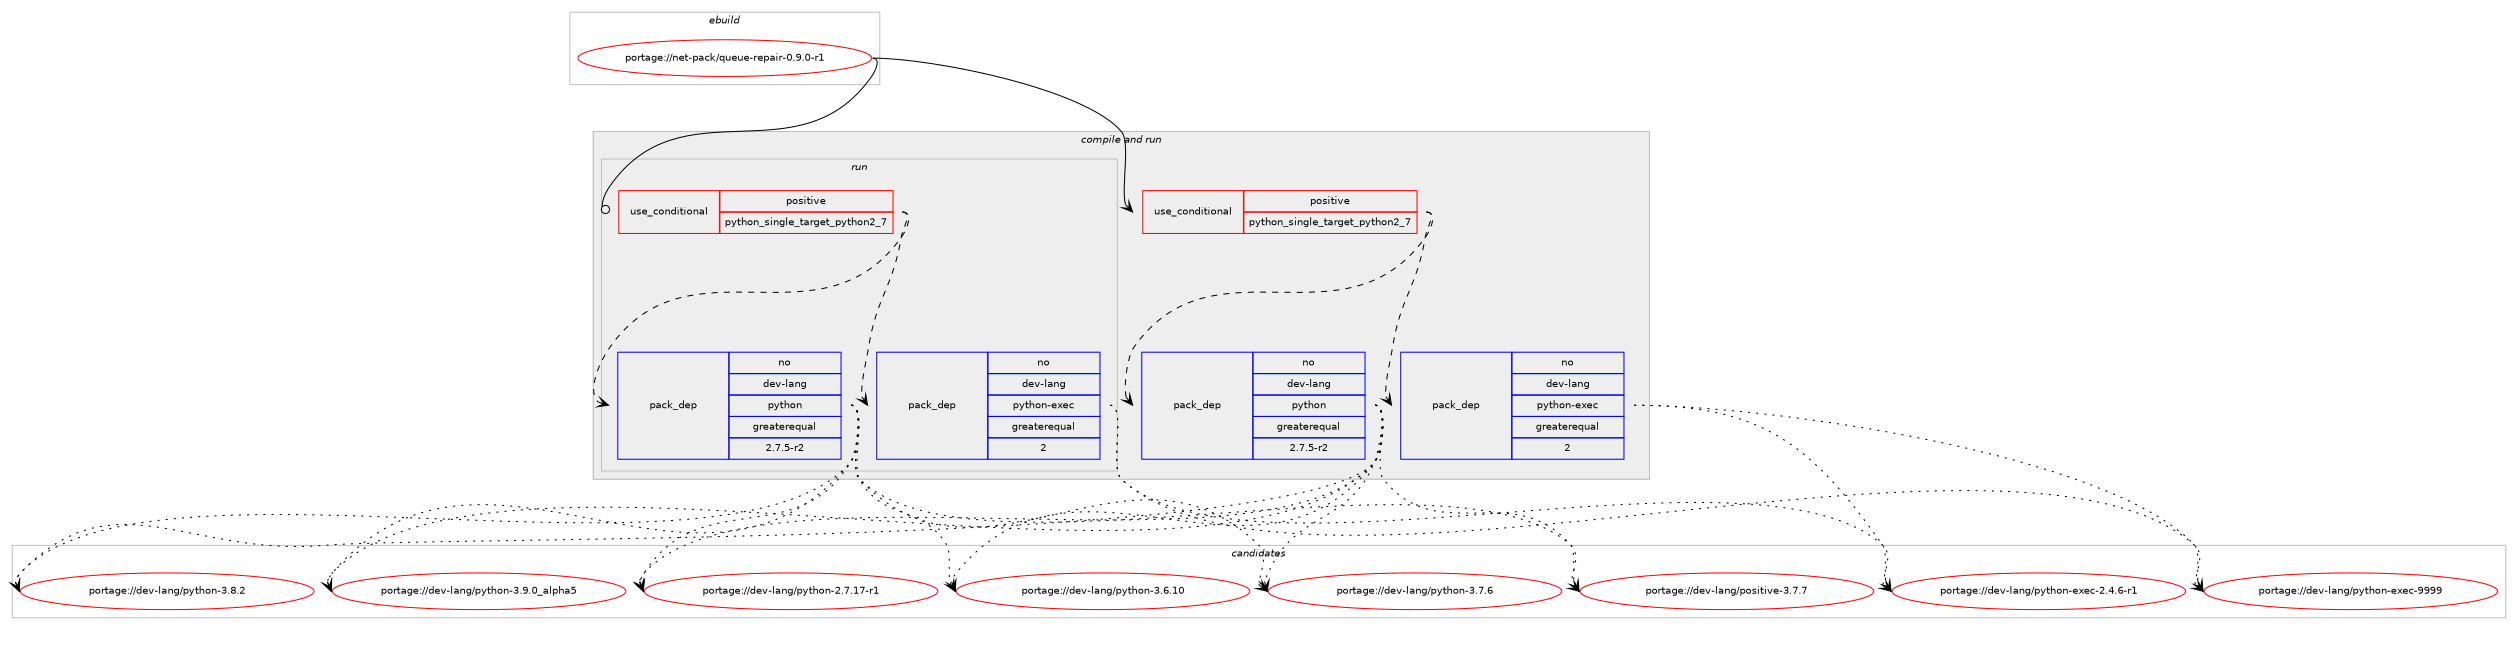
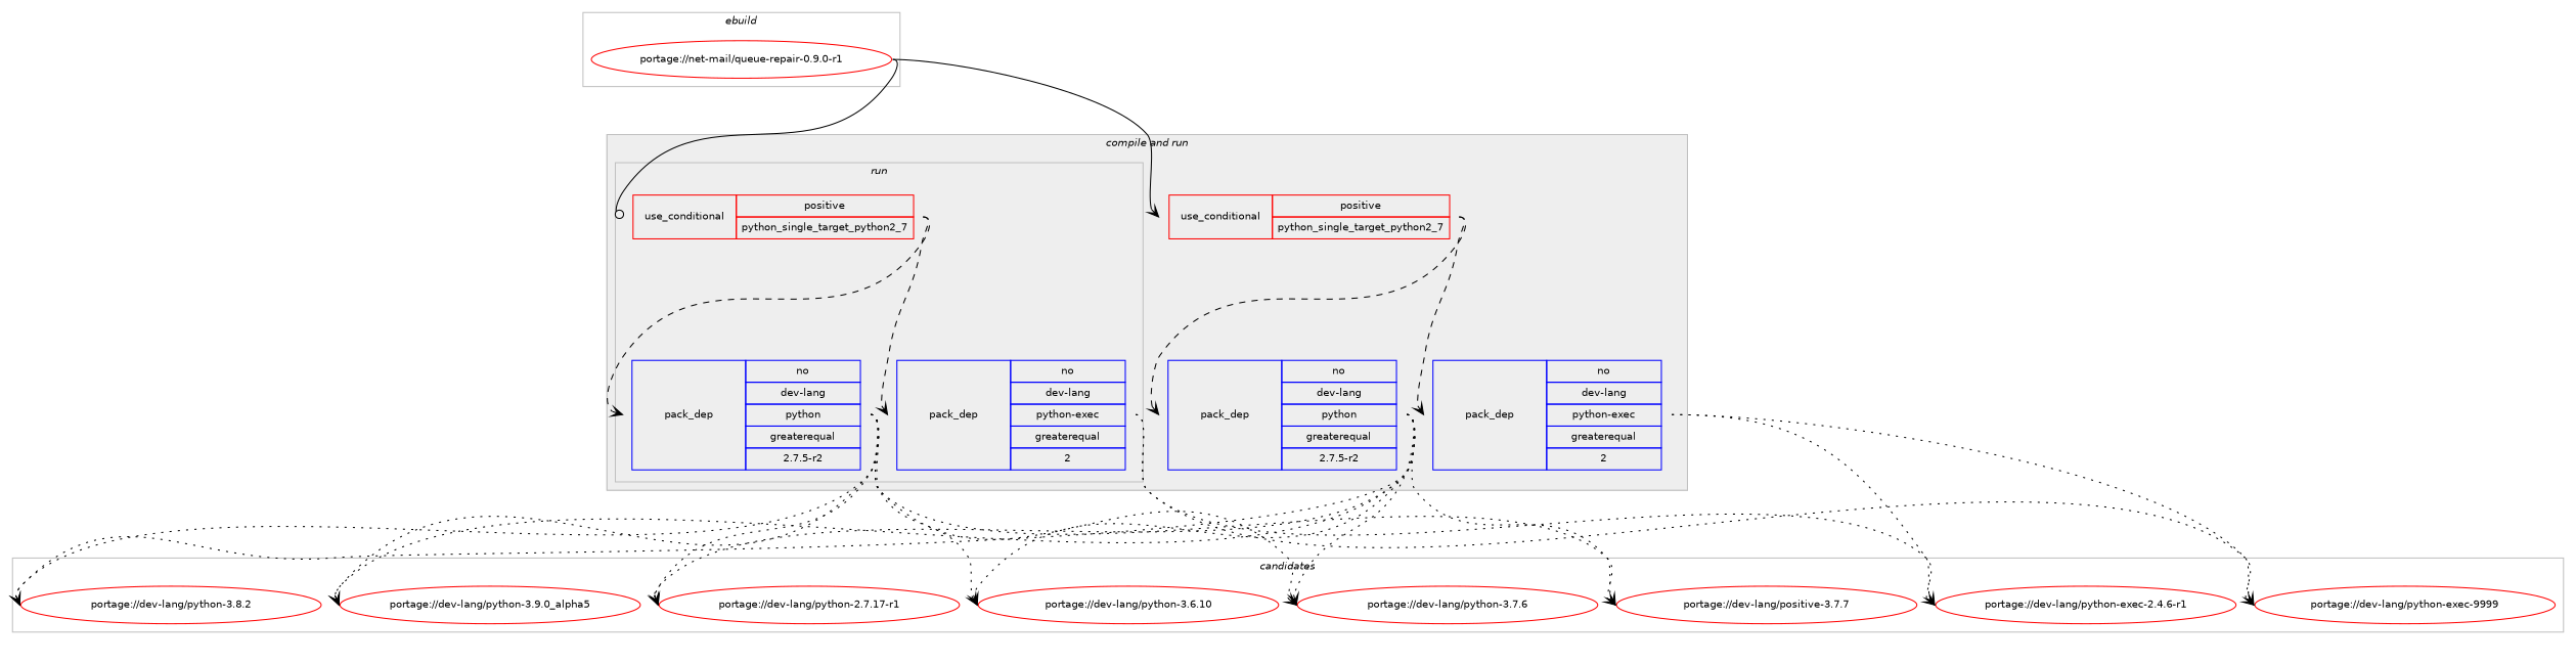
  digraph {
    compound=true
    concentrate=true
    fontname=Helvetica
    fontsize=10
    newrank=true
    rankdir=TB
    ranksep=1.5
    node [color=red fontname=Helvetica fontsize=10]
    edge [arrowhead=vee headport=w style=dotted tailport=e weight=100]
-   n1 [label="portage://net-pack/queue-repair-0.9.0-r1" width=4]
+   n1 [label="portage://net-mail/queue-repair-0.9.0-r1" width=4]
    n2 [color=blue label=<<TABLE BORDER="0" CELLBORDER="1" CELLSPACING="0" CELLPADDING="4" WIDTH="220"><TR><TD ROWSPAN="6" CELLPADDING="30">pack_dep</TD></TR><TR><TD WIDTH="110">no</TD></TR><TR><TD>dev-lang</TD></TR><TR><TD>python</TD></TR><TR><TD>greaterequal</TD></TR><TR><TD>2.7.5-r2</TD></TR></TABLE>> shape=none]
    n3 [color=blue label=<<TABLE BORDER="0" CELLBORDER="1" CELLSPACING="0" CELLPADDING="4" WIDTH="220"><TR><TD ROWSPAN="6" CELLPADDING="30">pack_dep</TD></TR><TR><TD WIDTH="110">no</TD></TR><TR><TD>dev-lang</TD></TR><TR><TD>python-exec</TD></TR><TR><TD>greaterequal</TD></TR><TR><TD>2</TD></TR></TABLE>> shape=none]
    n4 [label=<<TABLE BORDER="0" CELLBORDER="1" CELLSPACING="0" CELLPADDING="4"><TR><TD ROWSPAN="3" CELLPADDING="10">use_conditional</TD></TR><TR><TD>positive</TD></TR><TR><TD>python_single_target_python2_7</TD></TR></TABLE>> shape=none]
    n5 [color=blue label=<<TABLE BORDER="0" CELLBORDER="1" CELLSPACING="0" CELLPADDING="4" WIDTH="220"><TR><TD ROWSPAN="6" CELLPADDING="30">pack_dep</TD></TR><TR><TD WIDTH="110">no</TD></TR><TR><TD>dev-lang</TD></TR><TR><TD>python</TD></TR><TR><TD>greaterequal</TD></TR><TR><TD>2.7.5-r2</TD></TR></TABLE>> shape=none]
    n6 [color=blue label=<<TABLE BORDER="0" CELLBORDER="1" CELLSPACING="0" CELLPADDING="4" WIDTH="220"><TR><TD ROWSPAN="6" CELLPADDING="30">pack_dep</TD></TR><TR><TD WIDTH="110">no</TD></TR><TR><TD>dev-lang</TD></TR><TR><TD>python-exec</TD></TR><TR><TD>greaterequal</TD></TR><TR><TD>2</TD></TR></TABLE>> shape=none]
    n7 [label=<<TABLE BORDER="0" CELLBORDER="1" CELLSPACING="0" CELLPADDING="4"><TR><TD ROWSPAN="3" CELLPADDING="10">use_conditional</TD></TR><TR><TD>positive</TD></TR><TR><TD>python_single_target_python2_7</TD></TR></TABLE>> shape=none]
    n8 [label="portage://dev-lang/python-3.9.0_alpha5" width=4]
    n9 [label="portage://dev-lang/python-3.8.2" width=4]
    n10 [label="portage://dev-lang/positive-3.7.7" width=4]
    n11 [label="portage://dev-lang/python-3.7.6" width=4]
    n12 [label="portage://dev-lang/python-3.6.10" width=4]
    n13 [label="portage://dev-lang/python-2.7.17-r1" width=4]
    n14 [label="portage://dev-lang/python-exec-9999" width=4]
    n15 [label="portage://dev-lang/python-exec-2.4.6-r1" width=4]
    subgraph cluster_1 {
      color=gray
      label=<<i>ebuild</i>>
      rank=same
      n1
    }
    subgraph cluster_2 {
      color=gray
      label=<<i>dependencies</i>>
      subgraph cluster_3 {
        color=gray
        fillcolor="#eeeeee"
        label=<<i>compile</i>>
        style=filled
        subgraph sub_4 {
          color=gray
          fillcolor="#eeeeee"
          label=<<i>compile</i>>
          style=filled
          n4
          subgraph sub_5 {
            color=gray
            fillcolor="#eeeeee"
            label=<<i>compile</i>>
            style=filled
            n2
          }
          subgraph sub_6 {
            color=gray
            fillcolor="#eeeeee"
            label=<<i>compile</i>>
            style=filled
            n3
          }
        }
      }
      subgraph cluster_7 {
        color=gray
        fillcolor="#eeeeee"
        label=<<i>compile and run</i>>
        style=filled
      }
      subgraph cluster_8 {
        color=gray
        fillcolor="#eeeeee"
        label=<<i>run</i>>
        style=filled
        subgraph sub_9 {
          color=gray
          fillcolor="#eeeeee"
          label=<<i>run</i>>
          style=filled
          n7
          subgraph sub_10 {
            color=gray
            fillcolor="#eeeeee"
            label=<<i>run</i>>
            style=filled
            n5
          }
          subgraph sub_11 {
            color=gray
            fillcolor="#eeeeee"
            label=<<i>run</i>>
            style=filled
            n6
          }
        }
      }
    }
    subgraph cluster_12 {
      color=gray
      label=<<i>candidates</i>>
      rank=same
      subgraph sub_13 {
        color=black
        label=<<i>candidates</i>>
        nodesep=1
        rank=same
        n8
        n9
        n10
        n11
        n12
        n13
      }
      subgraph sub_14 {
        color=black
        label=<<i>candidates</i>>
        nodesep=1
        rank=same
        n14
        n15
      }
      subgraph sub_15 {
        color=black
        label=<<i>candidates</i>>
        nodesep=1
        rank=same
        n8
        n9
        n10
        n11
        n12
        n13
      }
      subgraph sub_16 {
        color=black
        label=<<i>candidates</i>>
        nodesep=1
        rank=same
        n14
        n15
      }
    }
    n1 -> n4 [style=solid weight=20]
    n1 -> n7 [arrowhead=odot style=solid weight=20]
    n2 -> n8
    n2 -> n9
    n2 -> n10
    n2 -> n11
    n2 -> n12
    n2 -> n13
    n3 -> n14
    n3 -> n15
    n4 -> n2 [style=dashed weight=20]
    n4 -> n3 [style=dashed weight=20]
    n5 -> n8
    n5 -> n9
    n5 -> n10
    n5 -> n11
    n5 -> n12
    n5 -> n13
    n6 -> n14
    n6 -> n15
    n7 -> n5 [style=dashed weight=20]
    n7 -> n6 [style=dashed weight=20]
  }
